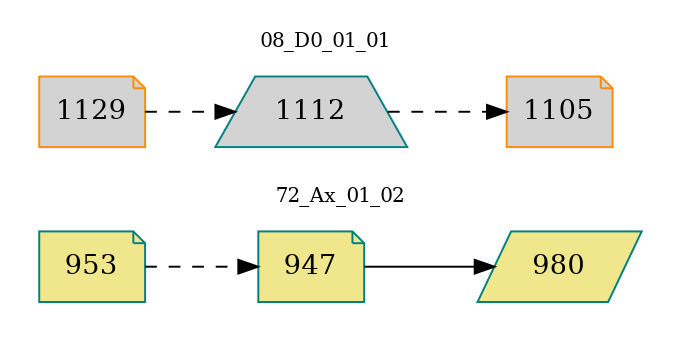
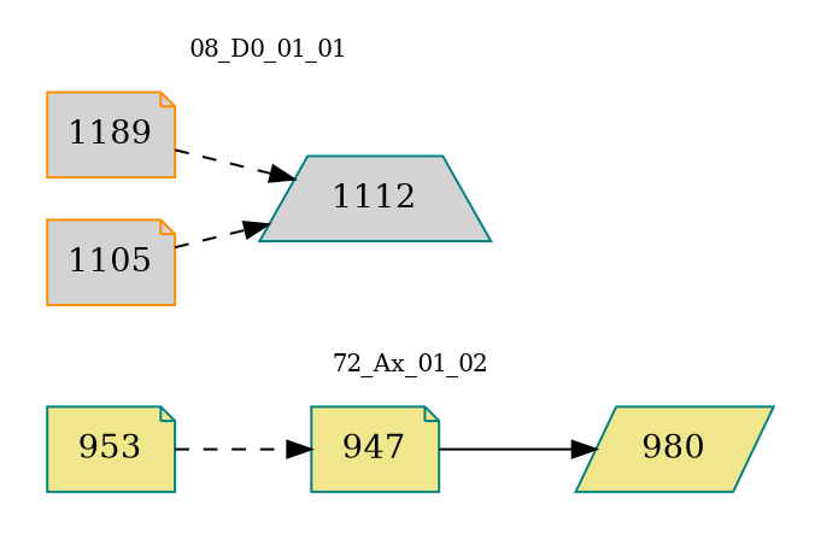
  digraph {
    rankdir=LR
    node [color=teal fillcolor=khaki shape=note style=filled]
    edge [color=black style=dashed]
    n1 [label=953]
    n2 [label=947]
    n3 [label=980 shape=parallelogram]
-   n4 [color=darkorange fillcolor=lightgrey label=1129]
+   n4 [color=darkorange fillcolor=lightgrey label=1189]
    n5 [fillcolor=lightgrey label=1112 shape=trapezium]
    n6 [color=darkorange fillcolor=lightgrey label=1105]
    subgraph cluster_1 {
      color=white
      fontsize=10
      label="72_Ax_01_02"
      n1
      n2
      n3
    }
    subgraph cluster_2 {
      color=white
      fontsize=10
      label="08_D0_01_01"
      n4
      n5
      n6
    }
    n1 -> n2
    n2 -> n3 [style=solid]
    n4 -> n5
-   n5 -> n6
+   n6 -> n5
  }
